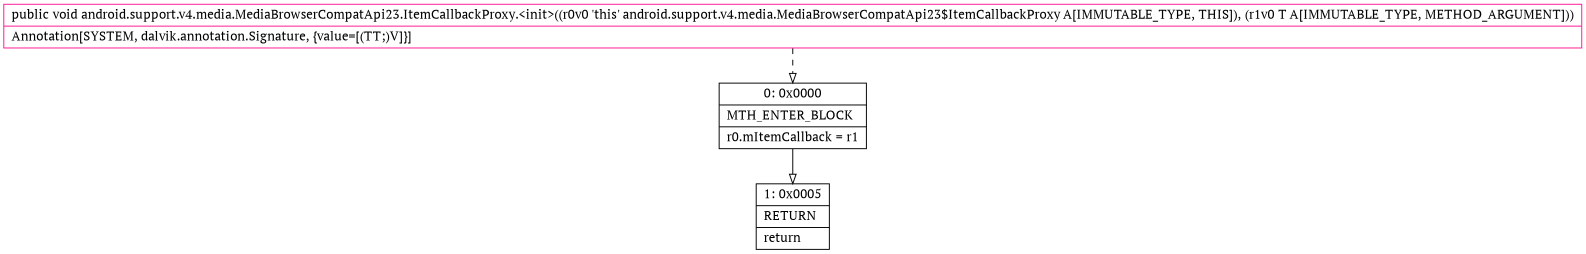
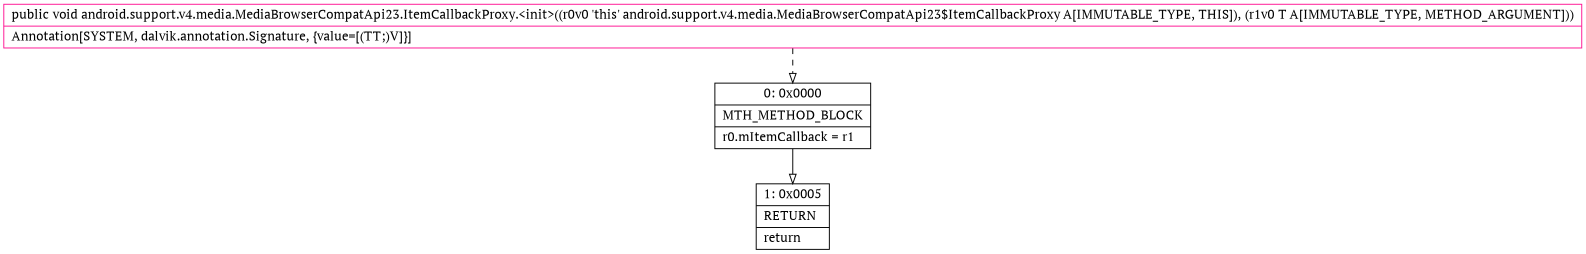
  digraph {
    fontname="PT Serif"
    node [shape=record color=black fontname="PT Serif"]
    edge [arrowhead=onormal fontname="PT Serif"]
-   n1 [label="{0\:\ 0x0000|MTH_ENTER_BLOCK\l|r0.mItemCallback = r1\l}"]
+   n1 [label="{0\:\ 0x0000|MTH_METHOD_BLOCK\l|r0.mItemCallback = r1\l}"]
    n2 [label="{1\:\ 0x0005|RETURN\l|return\l}"]
    n3 [label="{public void android.support.v4.media.MediaBrowserCompatApi23.ItemCallbackProxy.\<init\>((r0v0 'this' android.support.v4.media.MediaBrowserCompatApi23$ItemCallbackProxy A[IMMUTABLE_TYPE, THIS]), (r1v0 T A[IMMUTABLE_TYPE, METHOD_ARGUMENT]))  | Annotation[SYSTEM, dalvik.annotation.Signature, \{value=[(TT;)V]\}]\l}" color=deeppink]
    n1 -> n2 [style=solid]
    n3 -> n1 [style=dashed]
  }
